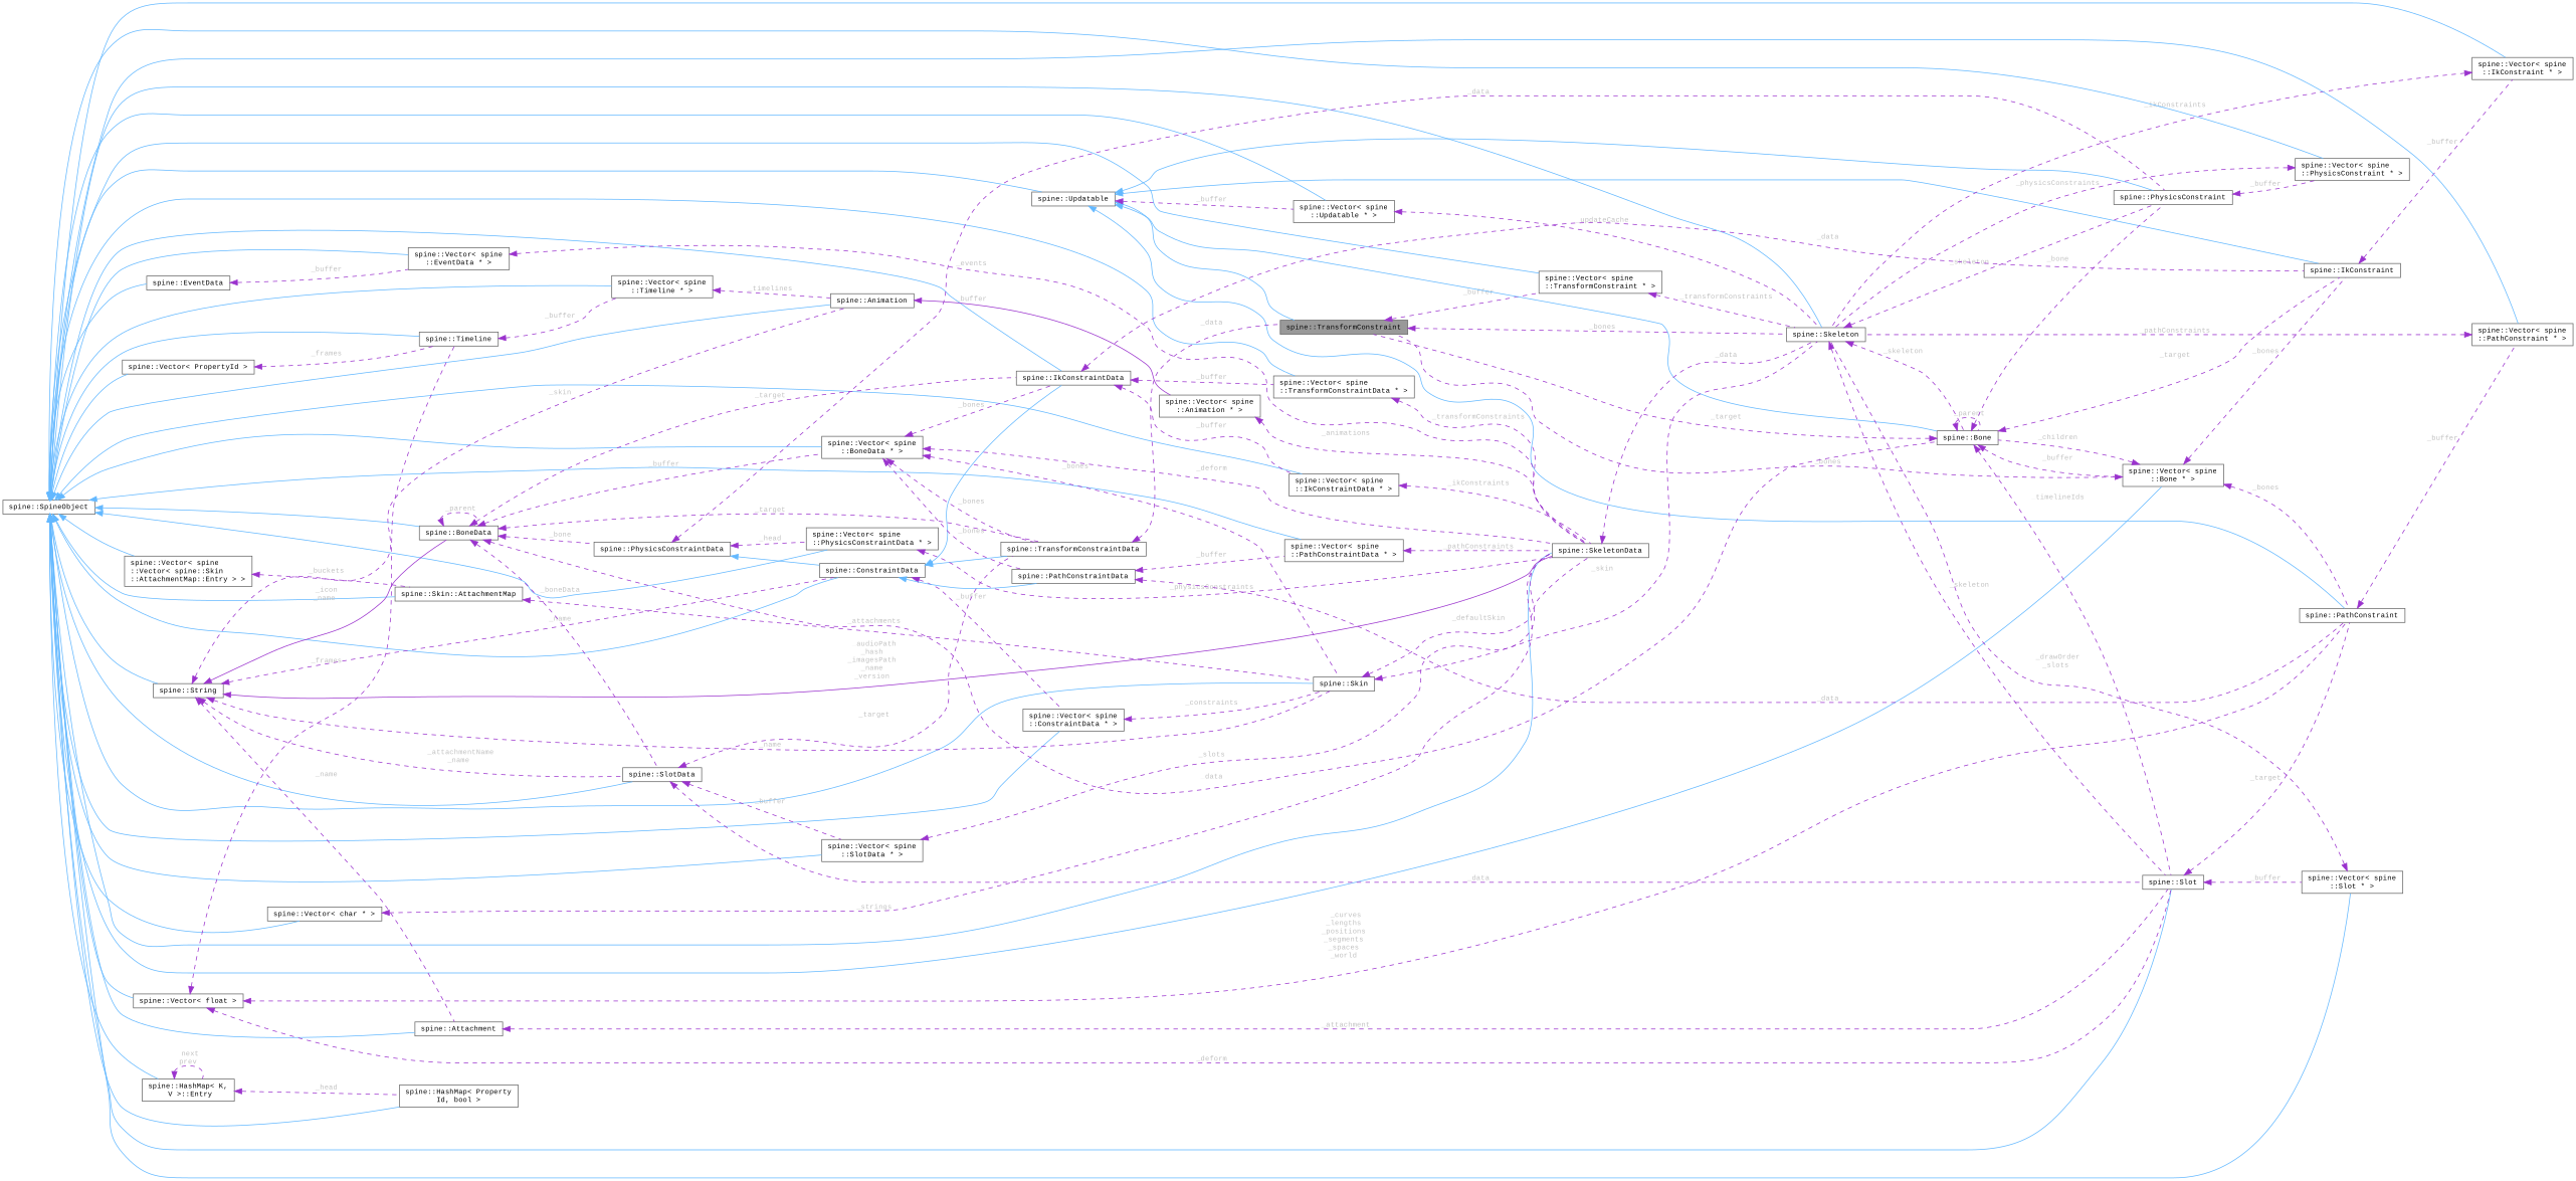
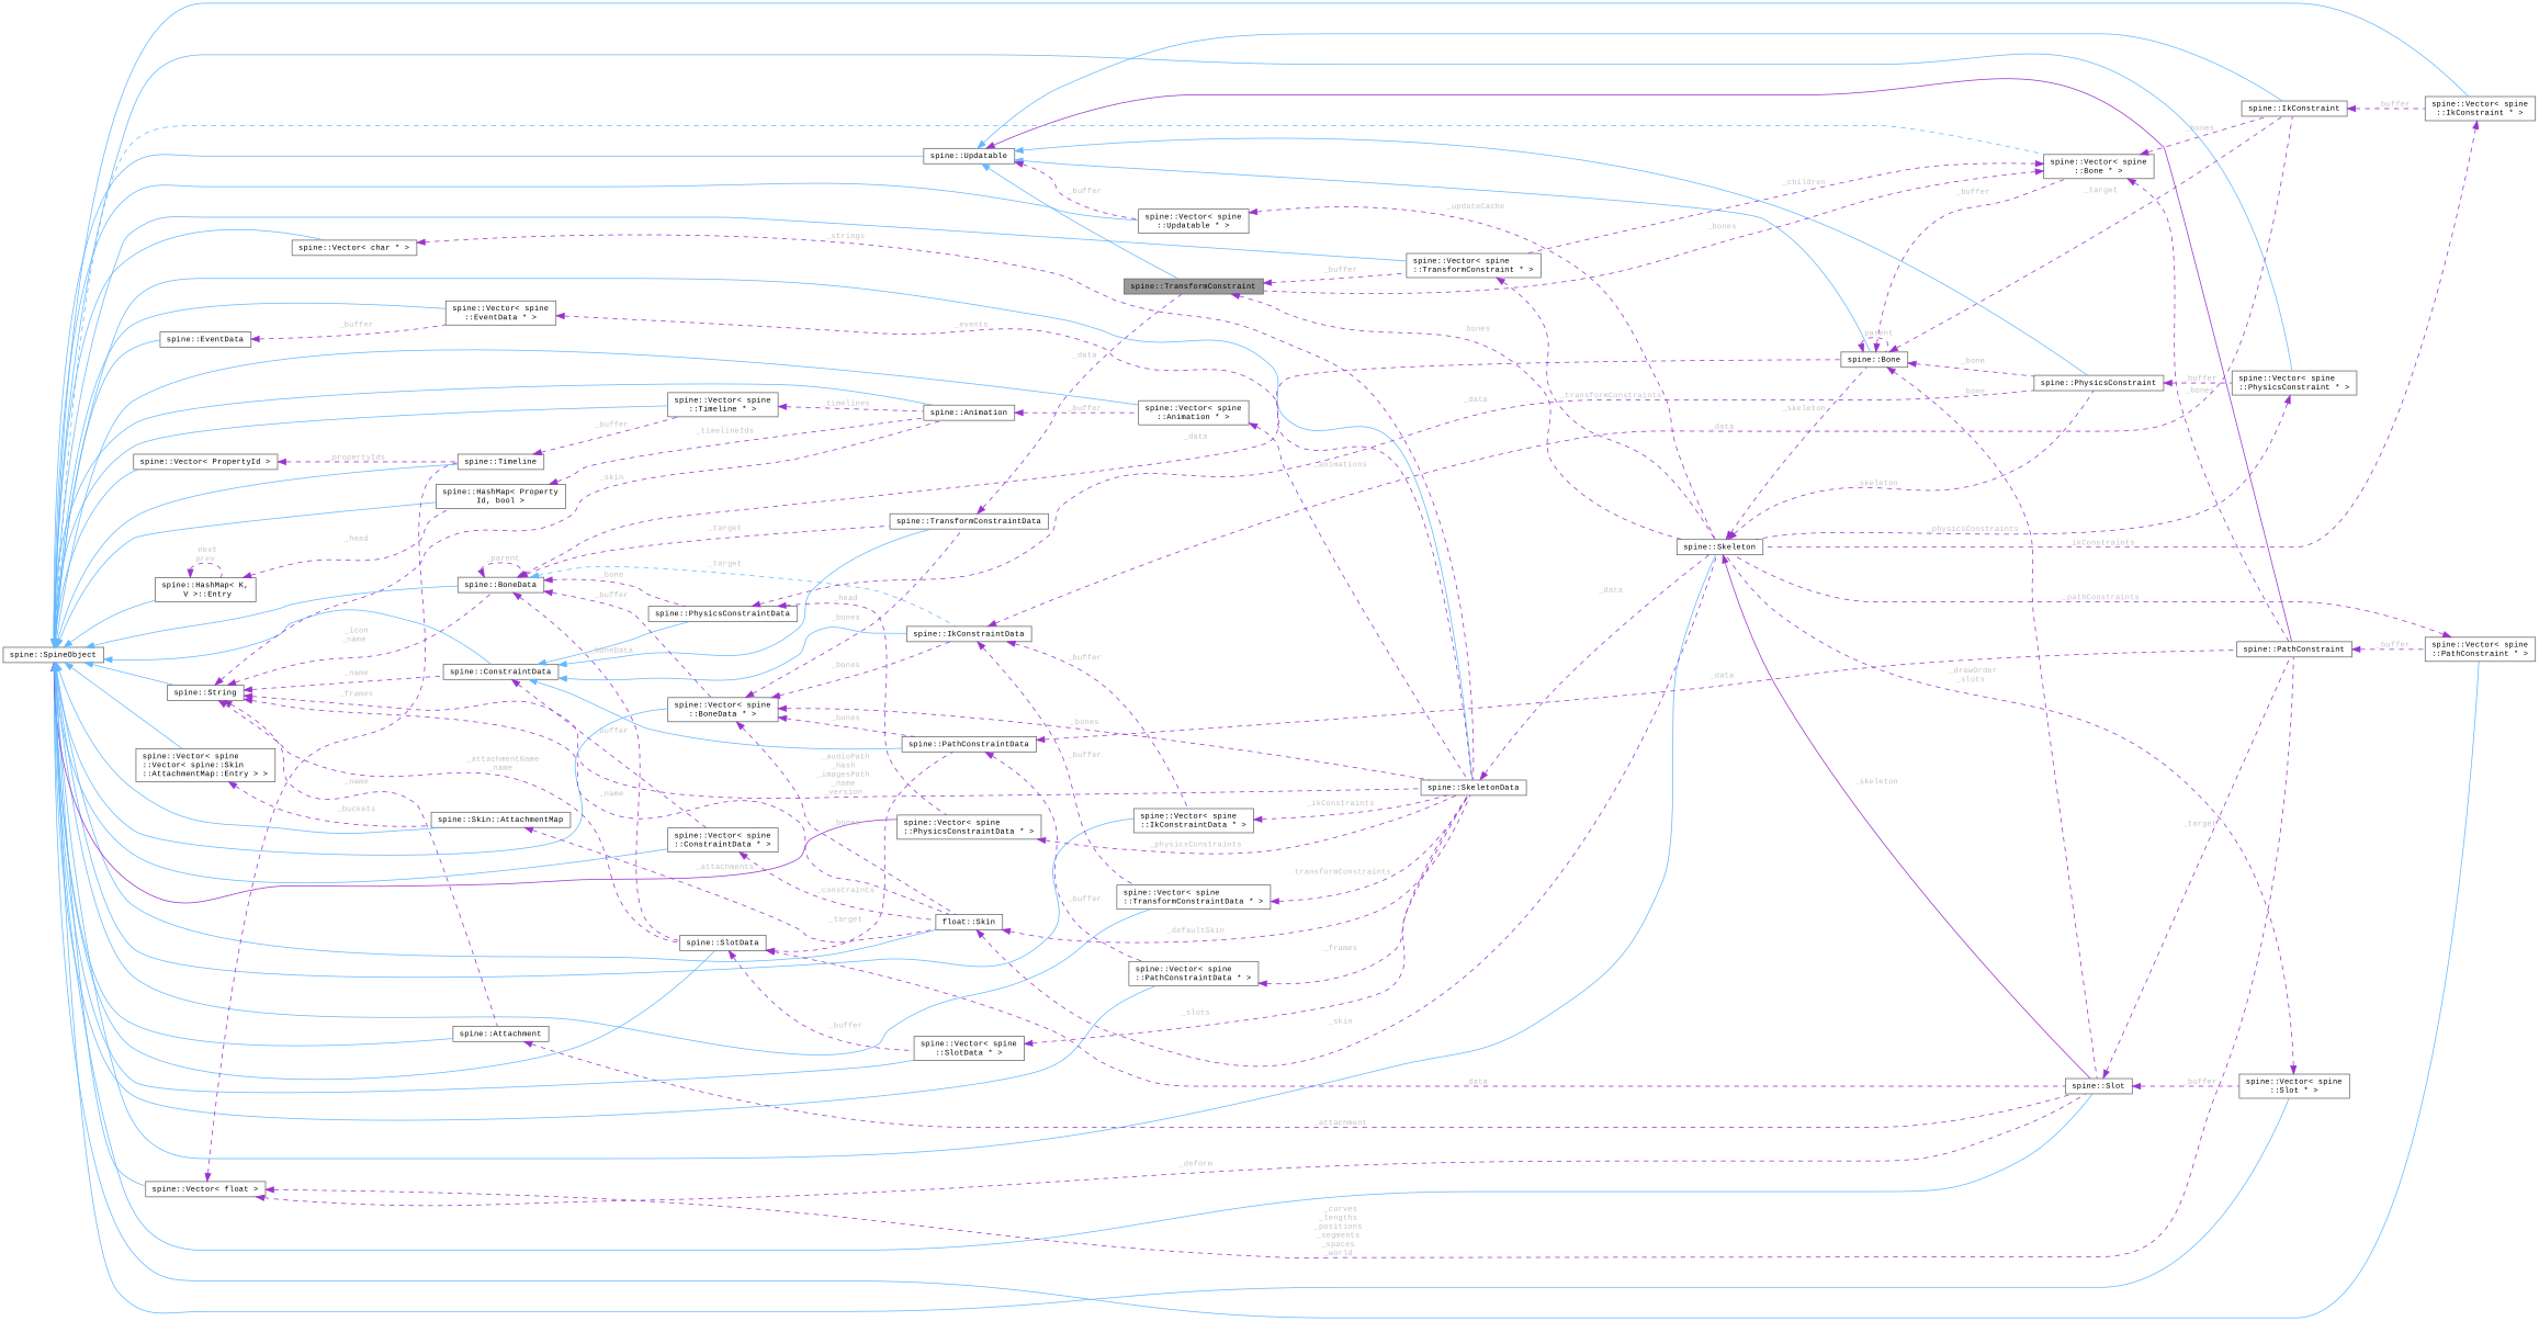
  digraph {
    fontname="Liberation Mono"
    rankdir=LR
    node [color=gray40 fillcolor=white fontname="Liberation Mono" fontsize=10 shape=box style=filled]
    edge [color=darkorchid3 dir=back fontcolor=grey fontname="Liberation Mono" fontsize=10 labelfontname=Helvetica labelfontsize=10 style=dashed]
    n1 [fillcolor=grey60 fontcolor=black height=0.2 label="spine::TransformConstraint" width=0.4]
    n2 [height=0.2 label="spine::Vector\< spine\l::TransformConstraint * \>" width=0.4]
    n3 [height=0.2 label="spine::Skeleton" width=0.4]
    n4 [height=0.2 label="spine::Updatable" width=0.4]
    n5 [height=0.2 label="spine::Bone" width=0.4]
    n6 [height=0.2 label="spine::IkConstraint" width=0.4]
    n7 [height=0.2 label="spine::PathConstraint" width=0.4]
    n8 [height=0.2 label="spine::PhysicsConstraint" width=0.4]
    n9 [height=0.2 label="spine::Vector\< spine\l::Updatable * \>" width=0.4]
    n10 [height=0.2 label="spine::Vector\< spine\l::Bone * \>" width=0.4]
    n11 [height=0.2 label="spine::Slot" width=0.4]
    n12 [height=0.2 label="spine::Vector\< spine\l::IkConstraint * \>" width=0.4]
    n13 [height=0.2 label="spine::Vector\< spine\l::PathConstraint * \>" width=0.4]
    n14 [height=0.2 label="spine::Vector\< spine\l::PhysicsConstraint * \>" width=0.4]
    n15 [height=0.2 label="spine::SpineObject" width=0.4]
    n16 [height=0.2 label="spine::ConstraintData" width=0.4]
    n17 [height=0.2 label="spine::String" width=0.4]
    n18 [height=0.2 label="spine::Vector\< spine\l::BoneData * \>" width=0.4]
    n19 [height=0.2 label="spine::BoneData" width=0.4]
    n20 [height=0.2 label="spine::SkeletonData" width=0.4]
    n21 [height=0.2 label="spine::Vector\< spine\l::SlotData * \>" width=0.4]
    n22 [height=0.2 label="spine::SlotData" width=0.4]
-   n23 [height=0.2 label="spine::Skin" width=0.4]
+   n23 [height=0.2 label="float::Skin" width=0.4]
    n24 [height=0.2 label="spine::Skin::AttachmentMap" width=0.4]
    n25 [height=0.2 label="spine::Vector\< spine\l::Vector\< spine::Skin\l::AttachmentMap::Entry \> \>" width=0.4]
    n26 [height=0.2 label="spine::Vector\< spine\l::ConstraintData * \>" width=0.4]
    n27 [height=0.2 label="spine::Vector\< spine\l::EventData * \>" width=0.4]
    n28 [height=0.2 label="spine::EventData" width=0.4]
    n29 [height=0.2 label="spine::Vector\< spine\l::Animation * \>" width=0.4]
    n30 [height=0.2 label="spine::Animation" width=0.4]
    n31 [height=0.2 label="spine::Vector\< spine\l::Timeline * \>" width=0.4]
    n32 [height=0.2 label="spine::Timeline" width=0.4]
    n33 [height=0.2 label="spine::Vector\< PropertyId \>" width=0.4]
    n34 [height=0.2 label="spine::Vector\< float \>" width=0.4]
    n35 [height=0.2 label="spine::HashMap\< Property\lId, bool \>" width=0.4]
    n36 [height=0.2 label="spine::HashMap\< K,\l V \>::Entry" width=0.4]
    n37 [height=0.2 label="spine::Vector\< spine\l::IkConstraintData * \>" width=0.4]
    n38 [height=0.2 label="spine::Vector\< spine\l::TransformConstraintData * \>" width=0.4]
    n39 [height=0.2 label="spine::Vector\< spine\l::PathConstraintData * \>" width=0.4]
    n40 [height=0.2 label="spine::Vector\< spine\l::PhysicsConstraintData * \>" width=0.4]
    n41 [height=0.2 label="spine::Vector\< char * \>" width=0.4]
    n42 [height=0.2 label="spine::Vector\< spine\l::Slot * \>" width=0.4]
    n43 [height=0.2 label="spine::Attachment" width=0.4]
    n44 [height=0.2 label="spine::TransformConstraintData" width=0.4]
    n45 [height=0.2 label="spine::IkConstraintData" width=0.4]
    n46 [height=0.2 label="spine::PathConstraintData" width=0.4]
    n47 [height=0.2 label="spine::PhysicsConstraintData" width=0.4]
    n1 -> n2 [label=" _buffer"]
    n1 -> n3 [label=" _bones"]
    n2 -> n3 [label=" _transformConstraints"]
    n3 -> n5 [label=" _skeleton"]
    n3 -> n8 [label=" _skeleton"]
-   n3 -> n11 [label=" _skeleton"]
+   n3 -> n11 [label=" _skeleton" style=solid]
    n4 -> n1 [color=steelblue1 style=solid fontcolor=""]
    n4 -> n5 [color=steelblue1 style=solid fontcolor=""]
    n4 -> n6 [color=steelblue1 style=solid fontcolor=""]
-   n4 -> n7 [color=steelblue1 style=solid fontcolor=""]
+   n4 -> n7 [style=solid fontcolor=""]
    n4 -> n8 [color=steelblue1 style=solid fontcolor=""]
    n4 -> n9 [label=" _buffer"]
-   n5 -> n1 [label=" _target"]
    n5 -> n5 [label=" _parent"]
    n5 -> n6 [label=" _target"]
    n5 -> n8 [label=" _bone"]
    n5 -> n10 [label=" _buffer"]
-   n5 -> n11 [label=" _timelineIds"]
+   n5 -> n11 [label=" _bone"]
    n6 -> n12 [label=" _buffer"]
    n7 -> n13 [label=" _buffer"]
    n8 -> n14 [label=" _buffer"]
    n9 -> n3 [label=" _updateCache"]
    n10 -> n1 [label=" _bones"]
-   n10 -> n5 [label=" _children"]
+   n10 -> n2 [label=" _children"]
    n10 -> n6 [label=" _bones"]
    n10 -> n7 [label=" _bones"]
    n11 -> n7 [label=" _target"]
    n11 -> n42 [label=" _buffer"]
    n12 -> n3 [label=" _ikConstraints"]
    n13 -> n3 [label=" _pathConstraints"]
    n14 -> n3 [label=" _physicsConstraints"]
    n15 -> n2 [color=steelblue1 style=solid fontcolor=""]
    n15 -> n3 [color=steelblue1 style=solid fontcolor=""]
    n15 -> n4 [color=steelblue1 style=solid fontcolor=""]
    n15 -> n9 [color=steelblue1 style=solid fontcolor=""]
-   n15 -> n10 [color=steelblue1 style=solid fontcolor=""]
+   n15 -> n10 [color=steelblue1 fontcolor=""]
    n15 -> n11 [color=steelblue1 style=solid fontcolor=""]
    n15 -> n12 [color=steelblue1 style=solid fontcolor=""]
    n15 -> n13 [color=steelblue1 style=solid fontcolor=""]
    n15 -> n14 [color=steelblue1 style=solid fontcolor=""]
    n15 -> n16 [color=steelblue1 style=solid fontcolor=""]
    n15 -> n17 [color=steelblue1 style=solid fontcolor=""]
    n15 -> n18 [color=steelblue1 style=solid fontcolor=""]
    n15 -> n19 [color=steelblue1 style=solid fontcolor=""]
    n15 -> n20 [color=steelblue1 style=solid fontcolor=""]
    n15 -> n21 [color=steelblue1 style=solid fontcolor=""]
    n15 -> n22 [color=steelblue1 style=solid fontcolor=""]
    n15 -> n23 [color=steelblue1 style=solid fontcolor=""]
    n15 -> n24 [color=steelblue1 style=solid fontcolor=""]
    n15 -> n25 [color=steelblue1 style=solid fontcolor=""]
    n15 -> n26 [color=steelblue1 style=solid fontcolor=""]
    n15 -> n27 [color=steelblue1 style=solid fontcolor=""]
    n15 -> n28 [color=steelblue1 style=solid fontcolor=""]
-   n15 -> n45 [color=steelblue1 style=solid fontcolor=""]
+   n15 -> n29 [color=steelblue1 style=solid fontcolor=""]
    n15 -> n30 [color=steelblue1 style=solid fontcolor=""]
    n15 -> n31 [color=steelblue1 style=solid fontcolor=""]
    n15 -> n32 [color=steelblue1 style=solid fontcolor=""]
    n15 -> n33 [color=steelblue1 style=solid fontcolor=""]
    n15 -> n34 [color=steelblue1 style=solid fontcolor=""]
    n15 -> n35 [color=steelblue1 style=solid fontcolor=""]
    n15 -> n36 [color=steelblue1 style=solid fontcolor=""]
    n15 -> n37 [color=steelblue1 style=solid fontcolor=""]
    n15 -> n38 [color=steelblue1 style=solid fontcolor=""]
    n15 -> n39 [color=steelblue1 style=solid fontcolor=""]
-   n15 -> n40 [color=steelblue1 style=solid fontcolor=""]
+   n15 -> n40 [style=solid fontcolor=""]
    n15 -> n41 [color=steelblue1 style=solid fontcolor=""]
    n15 -> n42 [color=steelblue1 style=solid fontcolor=""]
    n15 -> n43 [color=steelblue1 style=solid fontcolor=""]
    n16 -> n26 [label=" _buffer"]
    n16 -> n44 [color=steelblue1 style=solid fontcolor=""]
    n16 -> n45 [color=steelblue1 style=solid fontcolor=""]
    n16 -> n46 [color=steelblue1 style=solid fontcolor=""]
-   n47 -> n16 [color=steelblue1 style=solid fontcolor=""]
+   n16 -> n47 [color=steelblue1 style=solid fontcolor=""]
    n17 -> n16 [label=" _name"]
-   n17 -> n19 [label=" _icon\n_name" style=solid]
-   n17 -> n20 [label=" _audioPath\n_hash\n_imagesPath\n_name\n_version" style=solid]
+   n17 -> n19 [label=" _icon\n_name"]
+   n17 -> n20 [label=" _audioPath\n_hash\n_imagesPath\n_name\n_version"]
    n17 -> n22 [label=" _attachmentName\n_name"]
    n17 -> n23 [label=" _name"]
    n17 -> n30 [label=" _skin"]
    n17 -> n43 [label=" _name"]
-   n18 -> n20 [label=" _deform"]
+   n18 -> n20 [label=" _bones"]
    n18 -> n23 [label=" _bones"]
    n18 -> n44 [label=" _bones"]
    n18 -> n45 [label=" _bones"]
    n18 -> n46 [label=" _bones"]
    n19 -> n5 [label=" _data"]
    n19 -> n18 [label=" _buffer"]
    n19 -> n19 [label=" _parent"]
    n19 -> n22 [label=" _boneData"]
    n19 -> n44 [label=" _target"]
-   n19 -> n45 [label=" _target"]
+   n19 -> n45 [color=steelblue1 label=" _target"]
    n19 -> n47 [label=" _bone"]
    n20 -> n3 [label=" _data"]
    n21 -> n20 [label=" _slots"]
    n22 -> n11 [label=" _data"]
    n22 -> n21 [label=" _buffer"]
-   n22 -> n44 [label=" _target"]
+   n22 -> n46 [label=" _target"]
    n23 -> n3 [label=" _skin"]
    n23 -> n20 [label=" _defaultSkin"]
    n24 -> n23 [label=" _attachments"]
    n25 -> n24 [label=" _buckets"]
    n26 -> n23 [label=" _constraints"]
    n27 -> n20 [label=" _events"]
    n28 -> n27 [label=" _buffer"]
    n29 -> n20 [label=" _animations"]
-   n30 -> n29 [label=" _buffer" style=solid]
+   n30 -> n29 [label=" _buffer"]
    n31 -> n30 [label=" _timelines"]
    n32 -> n31 [label=" _buffer"]
-   n33 -> n32 [label=" _frames"]
+   n33 -> n32 [label=" _propertyIds"]
    n34 -> n7 [label=" _curves\n_lengths\n_positions\n_segments\n_spaces\n_world"]
    n34 -> n11 [label=" _deform"]
    n34 -> n32 [label=" _frames"]
+   n35 -> n30 [label=" _timelineIds"]
    n36 -> n35 [label=" _head"]
    n36 -> n36 [label=" next\nprev"]
    n37 -> n20 [label=" _ikConstraints"]
    n38 -> n20 [label=" _transformConstraints"]
-   n39 -> n20 [label=" _pathConstraints"]
+   n39 -> n20 [label=" _frames"]
    n40 -> n20 [label=" _physicsConstraints"]
    n41 -> n20 [label=" _strings"]
    n42 -> n3 [label=" _drawOrder\n_slots"]
    n43 -> n11 [label=" _attachment"]
    n44 -> n1 [label=" _data"]
    n45 -> n6 [label=" _data"]
    n45 -> n37 [label=" _buffer"]
    n45 -> n38 [label=" _buffer"]
    n46 -> n7 [label=" _data"]
    n46 -> n39 [label=" _buffer"]
    n47 -> n8 [label=" _data"]
    n47 -> n40 [label=" _head"]
  }
